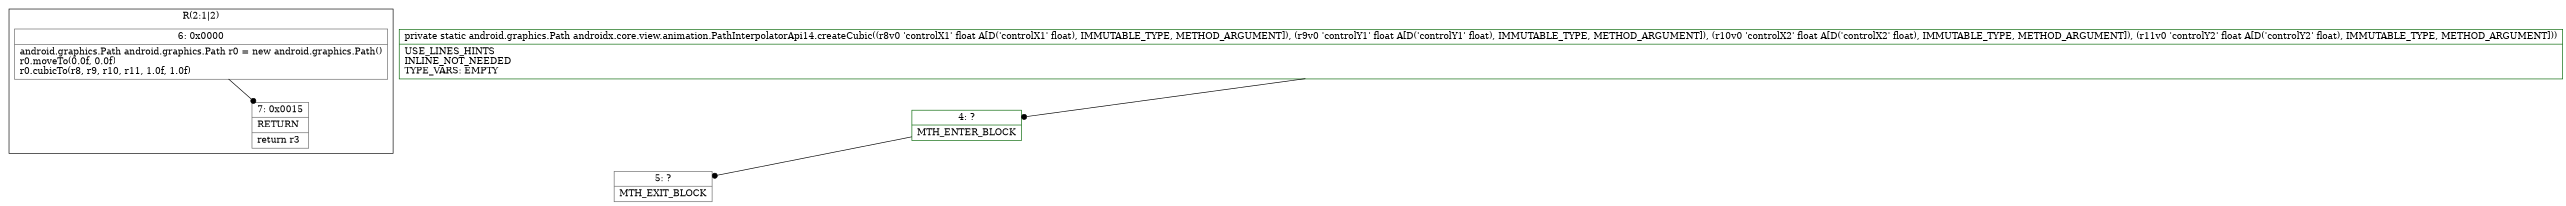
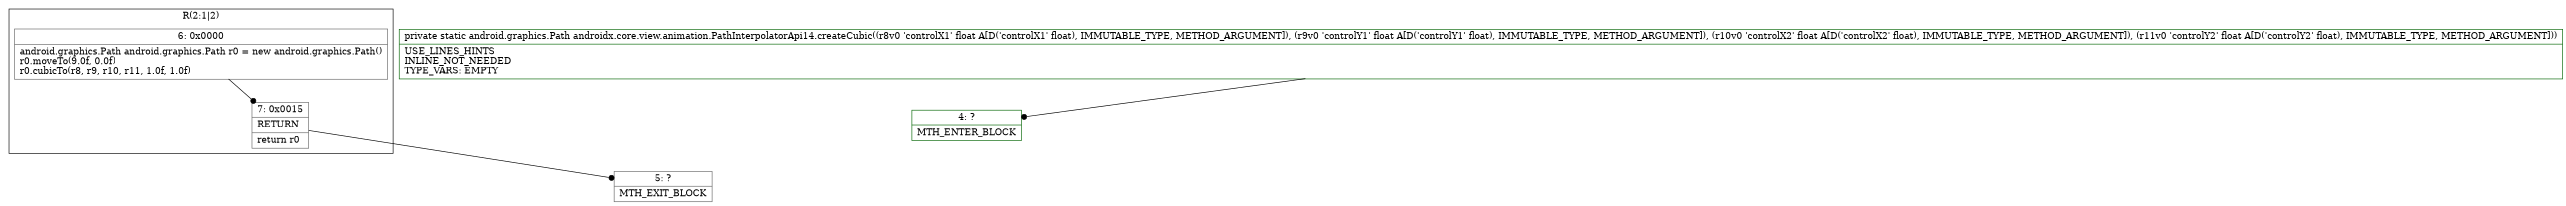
  digraph {
    node [color=gray40 shape=record]
    edge [arrowhead=dot]
-   n1 [label="{6\:\ 0x0000|android.graphics.Path android.graphics.Path r0 = new android.graphics.Path()\lr0.moveTo(0.0f, 0.0f)\lr0.cubicTo(r8, r9, r10, r11, 1.0f, 1.0f)\l}"]
-   n2 [label="{7\:\ 0x0015|RETURN\l|return r3\l}"]
+   n1 [label="{6\:\ 0x0000|android.graphics.Path android.graphics.Path r0 = new android.graphics.Path()\lr0.moveTo(9.0f, 0.0f)\lr0.cubicTo(r8, r9, r10, r11, 1.0f, 1.0f)\l}"]
+   n2 [label="{7\:\ 0x0015|RETURN\l|return r0\l}"]
    n3 [label="{5\:\ ?|MTH_EXIT_BLOCK\l}"]
    n4 [color=darkgreen label="{4\:\ ?|MTH_ENTER_BLOCK\l}"]
    n5 [color=darkgreen label="{private static android.graphics.Path androidx.core.view.animation.PathInterpolatorApi14.createCubic((r8v0 'controlX1' float A[D('controlX1' float), IMMUTABLE_TYPE, METHOD_ARGUMENT]), (r9v0 'controlY1' float A[D('controlY1' float), IMMUTABLE_TYPE, METHOD_ARGUMENT]), (r10v0 'controlX2' float A[D('controlX2' float), IMMUTABLE_TYPE, METHOD_ARGUMENT]), (r11v0 'controlY2' float A[D('controlY2' float), IMMUTABLE_TYPE, METHOD_ARGUMENT]))  | USE_LINES_HINTS\lINLINE_NOT_NEEDED\lTYPE_VARS: EMPTY\l}"]
    subgraph cluster_1 {
      label="R(2:1|2)"
      n1
      n2
    }
    n1 -> n2
-   n4 -> n3
+   n2 -> n3
    n5 -> n4
  }
